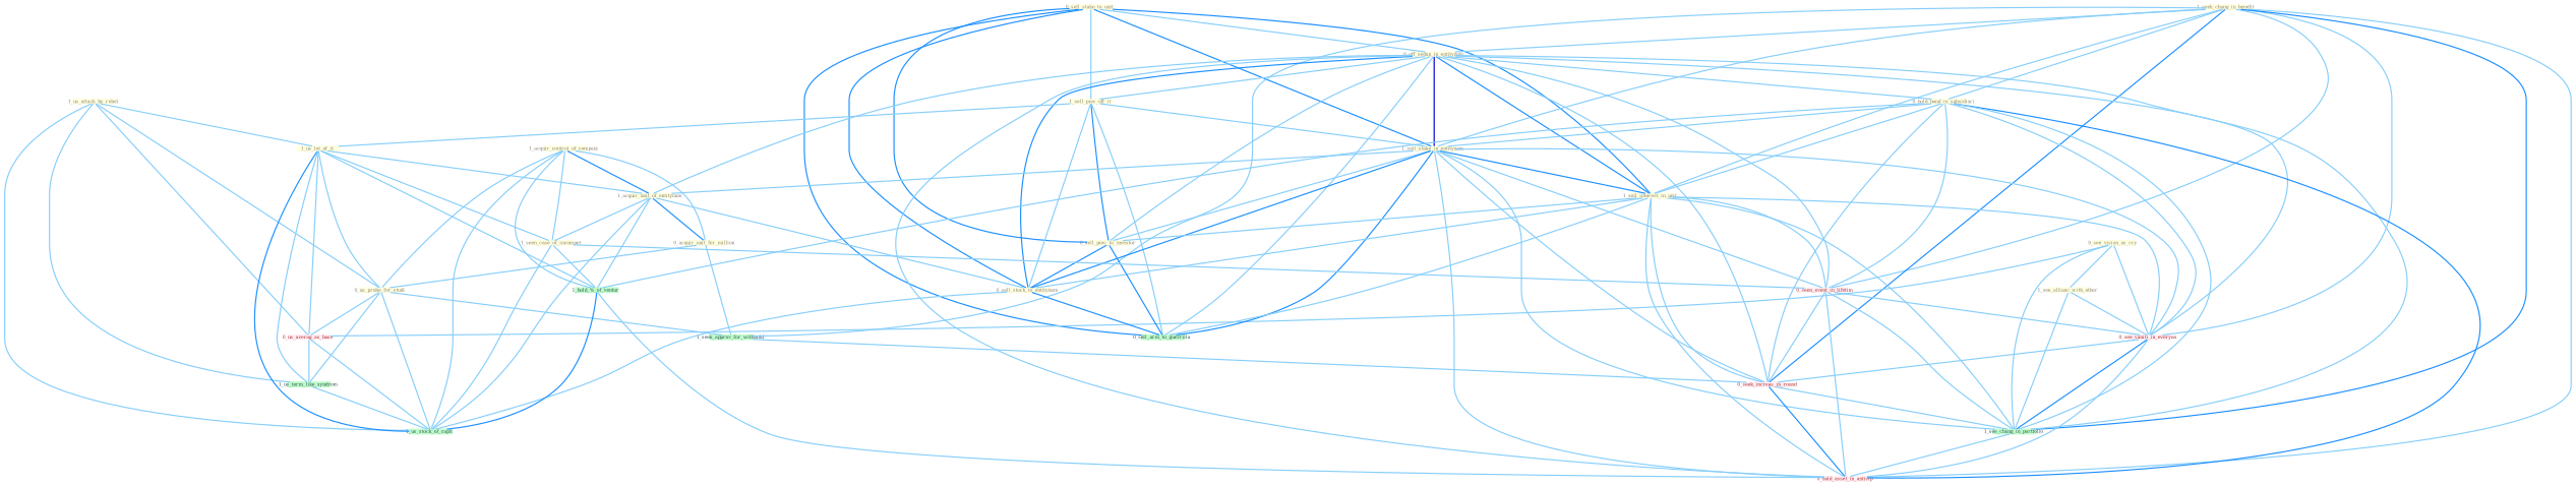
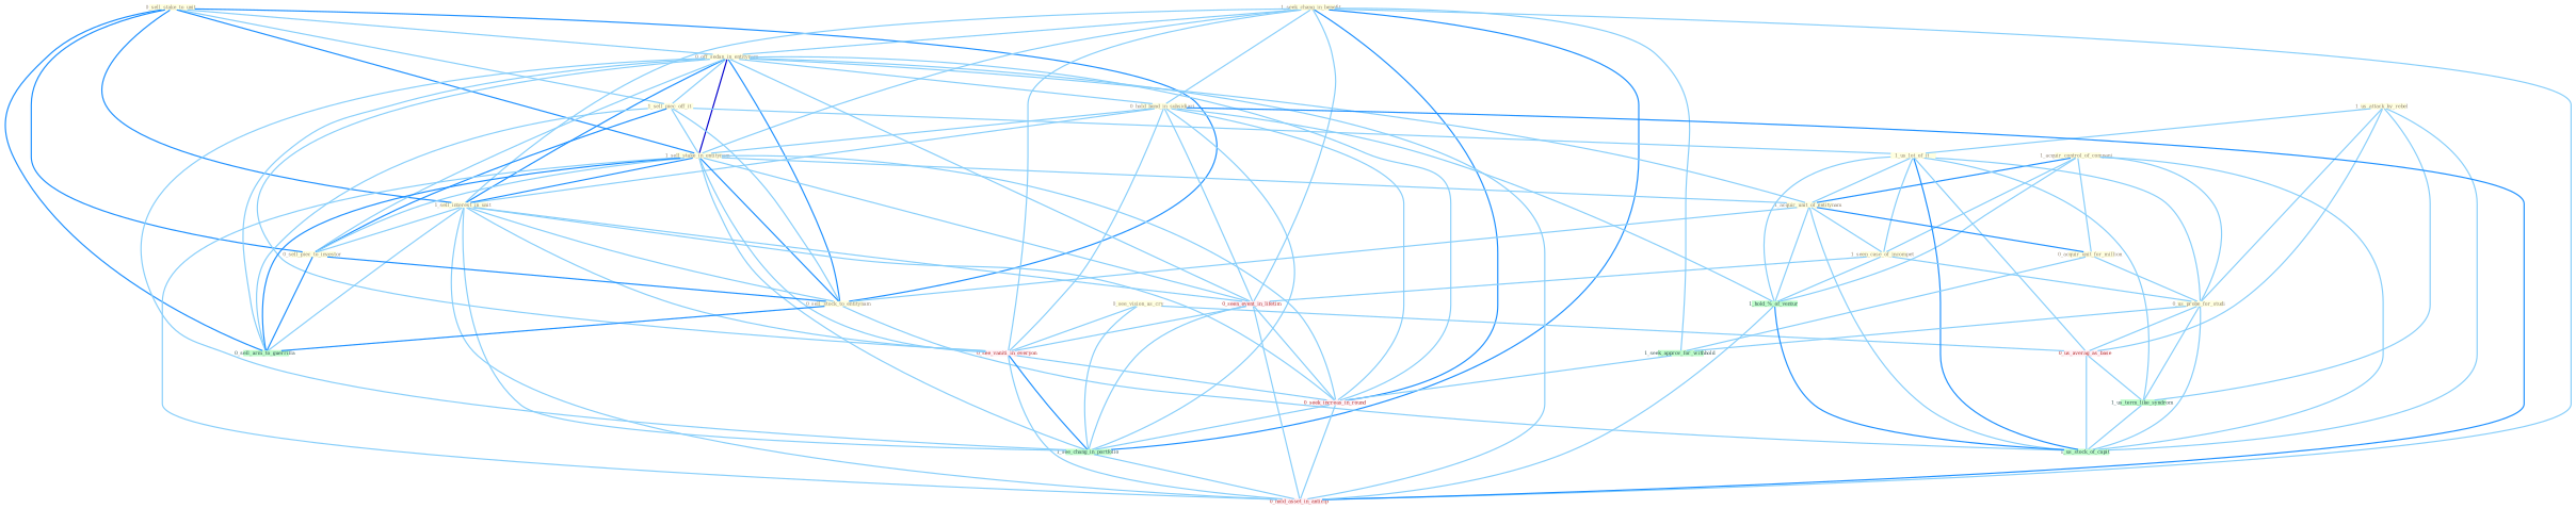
  graph {
    node [color="#ffffe0" fixedsize=true fontcolor="#8b7d6b" fontsize=4 shape=polygon style=filled]
    edge [color="#87cefa" w=1]
    "0_sell_stake_to_unit " [height=.06 width=.5]
    "1_seek_chang_in_benefit " [height=.06 width=.5]
    "1_acquir_control_of_compani " [height=.06 width=.5]
    "0_see_vision_as_cry " [height=.06 width=.5]
    n5 [height=.06 label="0_off_sedan_in_entitynam" width=.5]
    "1_us_attack_by_rebel " [height=.06 width=.5]
    "1_sell_piec_off_it " [height=.06 width=.5]
    "1_us_lot_of_it " [height=.06 width=.5]
    "0_hold_bond_in_subsidiari " [height=.06 width=.5]
    "1_sell_stake_in_entitynam " [height=.06 width=.5]
    "1_sell_interest_in_unit " [height=.06 width=.5]
    "0_sell_piec_to_investor " [height=.06 width=.5]
    "1_acquir_unit_of_entitynam " [height=.06 width=.5]
    "0_acquir_unit_for_million " [height=.06 width=.5]
    "1_seen_case_of_incompet " [height=.06 width=.5]
-   "1_see_allianc_with_other " [height=.06 width=.5]
    "0_us_probe_for_studi " [height=.06 width=.5]
    "0_sell_stock_to_entitynam " [height=.06 width=.5]
    "0_seen_event_in_lifetim " [color="#fff0f5" fontcolor="#b22222" height=.06 width=.5]
    "0_us_averag_as_base " [color="#fff0f5" fontcolor="#b22222" height=.06 width=.5]
    "0_see_vaniti_in_everyon " [color="#fff0f5" fontcolor="#b22222" height=.06 width=.5]
    "0_seek_increas_in_round " [color="#fff0f5" fontcolor="#b22222" height=.06 width=.5]
    "0_hold_asset_in_anticip " [color="#fff0f5" fontcolor="#b22222" height=.06 width=.5]
    "0_sell_arm_to_guerrilla " [color="#BDFCC9" fontcolor="#2f4f4f" height=.06 width=.5]
    "1_seek_approv_for_withhold " [color="#BDFCC9" fontcolor="#2f4f4f" height=.06 width=.5]
    "1_see_chang_in_portfolio " [color="#BDFCC9" fontcolor="#2f4f4f" height=.06 width=.5]
    "1_hold_%_of_ventur " [color="#BDFCC9" fontcolor="#2f4f4f" height=.06 width=.5]
    "1_us_stock_of_capit " [color="#BDFCC9" fontcolor="#2f4f4f" height=.06 width=.5]
    "1_us_term_like_syndrom " [color="#BDFCC9" fontcolor="#2f4f4f" height=.06 width=.5]
    subgraph sub_1 {
      "0_sell_stake_to_unit "
      "1_seek_chang_in_benefit "
      "1_acquir_control_of_compani "
      "0_see_vision_as_cry "
      n5
      "1_us_attack_by_rebel "
      "1_sell_piec_off_it "
      "1_us_lot_of_it "
      "0_hold_bond_in_subsidiari "
      "1_sell_stake_in_entitynam "
      "1_sell_interest_in_unit "
      "0_sell_piec_to_investor "
      "1_acquir_unit_of_entitynam "
      "0_acquir_unit_for_million "
      "1_seen_case_of_incompet "
-     "1_see_allianc_with_other "
      "0_us_probe_for_studi "
      "0_sell_stock_to_entitynam "
    }
    subgraph sub_2 {
      "0_seen_event_in_lifetim "
      "0_us_averag_as_base "
      "0_see_vaniti_in_everyon "
      "0_seek_increas_in_round "
      "0_hold_asset_in_anticip "
    }
    "0_sell_stake_to_unit " -- n5
    "0_sell_stake_to_unit " -- "1_sell_piec_off_it "
    "0_sell_stake_to_unit " -- "1_sell_stake_in_entitynam " [color="#1e90ff" w=2]
    "0_sell_stake_to_unit " -- "1_sell_interest_in_unit " [color="#1e90ff" w=2]
    "0_sell_stake_to_unit " -- "0_sell_piec_to_investor " [color="#1e90ff" w=2]
    "0_sell_stake_to_unit " -- "0_sell_stock_to_entitynam " [color="#1e90ff" w=2]
    "0_sell_stake_to_unit " -- "0_sell_arm_to_guerrilla " [color="#1e90ff" w=2]
    "1_seek_chang_in_benefit " -- n5
    "1_seek_chang_in_benefit " -- "0_hold_bond_in_subsidiari "
    "1_seek_chang_in_benefit " -- "1_sell_stake_in_entitynam "
    "1_seek_chang_in_benefit " -- "1_sell_interest_in_unit "
    "1_seek_chang_in_benefit " -- "0_seen_event_in_lifetim "
    "1_seek_chang_in_benefit " -- "0_see_vaniti_in_everyon "
    "1_seek_chang_in_benefit " -- "0_seek_increas_in_round " [color="#1e90ff" w=2]
    "1_seek_chang_in_benefit " -- "0_hold_asset_in_anticip "
    "1_seek_chang_in_benefit " -- "1_seek_approv_for_withhold "
    "1_seek_chang_in_benefit " -- "1_see_chang_in_portfolio " [color="#1e90ff" w=2]
    "1_acquir_control_of_compani " -- "1_acquir_unit_of_entitynam " [color="#1e90ff" w=2]
    "1_acquir_control_of_compani " -- "0_acquir_unit_for_million "
    "1_acquir_control_of_compani " -- "1_seen_case_of_incompet "
    "1_acquir_control_of_compani " -- "0_us_probe_for_studi "
    "1_acquir_control_of_compani " -- "1_hold_%_of_ventur "
    "1_acquir_control_of_compani " -- "1_us_stock_of_capit "
-   "0_see_vision_as_cry " -- "1_see_allianc_with_other "
    "0_see_vision_as_cry " -- "0_us_averag_as_base "
    "0_see_vision_as_cry " -- "0_see_vaniti_in_everyon "
    "0_see_vision_as_cry " -- "1_see_chang_in_portfolio "
    n5 -- "1_sell_piec_off_it "
    n5 -- "0_hold_bond_in_subsidiari "
    n5 -- "1_sell_stake_in_entitynam " [color="#0000cd" w=3]
    n5 -- "1_sell_interest_in_unit " [color="#1e90ff" w=2]
    n5 -- "0_sell_piec_to_investor "
    n5 -- "1_acquir_unit_of_entitynam "
    n5 -- "0_sell_stock_to_entitynam " [color="#1e90ff" w=2]
    n5 -- "0_seen_event_in_lifetim "
    n5 -- "0_see_vaniti_in_everyon "
    n5 -- "0_seek_increas_in_round "
    n5 -- "0_hold_asset_in_anticip "
    n5 -- "0_sell_arm_to_guerrilla "
    n5 -- "1_see_chang_in_portfolio "
    "1_us_attack_by_rebel " -- "1_us_lot_of_it "
    "1_us_attack_by_rebel " -- "0_us_probe_for_studi "
    "1_us_attack_by_rebel " -- "0_us_averag_as_base "
    "1_us_attack_by_rebel " -- "1_us_stock_of_capit "
    "1_us_attack_by_rebel " -- "1_us_term_like_syndrom "
    "1_sell_piec_off_it " -- "1_us_lot_of_it "
    "1_sell_piec_off_it " -- "1_sell_stake_in_entitynam "
    "1_sell_piec_off_it " -- "0_sell_piec_to_investor " [color="#1e90ff" w=2]
    "1_sell_piec_off_it " -- "0_sell_stock_to_entitynam "
    "1_sell_piec_off_it " -- "0_sell_arm_to_guerrilla "
    "1_us_lot_of_it " -- "1_acquir_unit_of_entitynam "
    "1_us_lot_of_it " -- "1_seen_case_of_incompet "
    "1_us_lot_of_it " -- "0_us_probe_for_studi "
    "1_us_lot_of_it " -- "0_us_averag_as_base "
    "1_us_lot_of_it " -- "1_hold_%_of_ventur "
    "1_us_lot_of_it " -- "1_us_stock_of_capit " [color="#1e90ff" w=2]
    "1_us_lot_of_it " -- "1_us_term_like_syndrom "
    "0_hold_bond_in_subsidiari " -- "1_sell_stake_in_entitynam "
    "0_hold_bond_in_subsidiari " -- "1_sell_interest_in_unit "
    "0_hold_bond_in_subsidiari " -- "0_seen_event_in_lifetim "
    "0_hold_bond_in_subsidiari " -- "0_see_vaniti_in_everyon "
    "0_hold_bond_in_subsidiari " -- "0_seek_increas_in_round "
    "0_hold_bond_in_subsidiari " -- "0_hold_asset_in_anticip " [color="#1e90ff" w=2]
    "0_hold_bond_in_subsidiari " -- "1_see_chang_in_portfolio "
    "0_hold_bond_in_subsidiari " -- "1_hold_%_of_ventur "
    "1_sell_stake_in_entitynam " -- "1_sell_interest_in_unit " [color="#1e90ff" w=2]
    "1_sell_stake_in_entitynam " -- "0_sell_piec_to_investor "
    "1_sell_stake_in_entitynam " -- "1_acquir_unit_of_entitynam "
    "1_sell_stake_in_entitynam " -- "0_sell_stock_to_entitynam " [color="#1e90ff" w=2]
    "1_sell_stake_in_entitynam " -- "0_seen_event_in_lifetim "
    "1_sell_stake_in_entitynam " -- "0_see_vaniti_in_everyon "
    "1_sell_stake_in_entitynam " -- "0_seek_increas_in_round "
    "1_sell_stake_in_entitynam " -- "0_hold_asset_in_anticip "
    "1_sell_stake_in_entitynam " -- "0_sell_arm_to_guerrilla " [color="#1e90ff"]
    "1_sell_stake_in_entitynam " -- "1_see_chang_in_portfolio "
    "1_sell_interest_in_unit " -- "0_sell_piec_to_investor "
    "1_sell_interest_in_unit " -- "0_sell_stock_to_entitynam "
    "1_sell_interest_in_unit " -- "0_seen_event_in_lifetim "
    "1_sell_interest_in_unit " -- "0_see_vaniti_in_everyon "
    "1_sell_interest_in_unit " -- "0_seek_increas_in_round "
    "1_sell_interest_in_unit " -- "0_hold_asset_in_anticip "
    "1_sell_interest_in_unit " -- "0_sell_arm_to_guerrilla "
    "1_sell_interest_in_unit " -- "1_see_chang_in_portfolio "
    "0_sell_piec_to_investor " -- "0_sell_stock_to_entitynam " [color="#1e90ff" w=2]
    "0_sell_piec_to_investor " -- "0_sell_arm_to_guerrilla " [color="#1e90ff" w=2]
    "1_acquir_unit_of_entitynam " -- "0_acquir_unit_for_million " [color="#1e90ff" w=2]
    "1_acquir_unit_of_entitynam " -- "1_seen_case_of_incompet "
    "1_acquir_unit_of_entitynam " -- "0_sell_stock_to_entitynam "
    "1_acquir_unit_of_entitynam " -- "1_hold_%_of_ventur "
    "1_acquir_unit_of_entitynam " -- "1_us_stock_of_capit "
    "0_acquir_unit_for_million " -- "0_us_probe_for_studi "
    "0_acquir_unit_for_million " -- "1_seek_approv_for_withhold "
    "1_seen_case_of_incompet " -- "0_seen_event_in_lifetim "
    "1_seen_case_of_incompet " -- "1_hold_%_of_ventur "
-   "1_seen_case_of_incompet " -- "1_us_stock_of_capit "
-   "1_see_allianc_with_other " -- "0_see_vaniti_in_everyon "
-   "1_see_allianc_with_other " -- "1_see_chang_in_portfolio "
+   "1_seen_case_of_incompet " -- "0_us_probe_for_studi "
    "0_us_probe_for_studi " -- "0_us_averag_as_base "
    "0_us_probe_for_studi " -- "1_seek_approv_for_withhold "
    "0_us_probe_for_studi " -- "1_us_stock_of_capit "
    "0_us_probe_for_studi " -- "1_us_term_like_syndrom "
    "0_sell_stock_to_entitynam " -- "0_sell_arm_to_guerrilla " [color="#1e90ff" w=2]
    "0_sell_stock_to_entitynam " -- "1_us_stock_of_capit "
    "0_seen_event_in_lifetim " -- "0_see_vaniti_in_everyon "
    "0_seen_event_in_lifetim " -- "0_seek_increas_in_round "
    "0_seen_event_in_lifetim " -- "0_hold_asset_in_anticip "
    "0_seen_event_in_lifetim " -- "1_see_chang_in_portfolio "
    "0_us_averag_as_base " -- "1_us_stock_of_capit "
    "0_us_averag_as_base " -- "1_us_term_like_syndrom "
    "0_see_vaniti_in_everyon " -- "0_seek_increas_in_round "
    "0_see_vaniti_in_everyon " -- "0_hold_asset_in_anticip "
    "0_see_vaniti_in_everyon " -- "1_see_chang_in_portfolio " [color="#1e90ff" w=2]
-   "0_seek_increas_in_round " -- "0_hold_asset_in_anticip " [color="#1e90ff"]
+   "0_seek_increas_in_round " -- "0_hold_asset_in_anticip "
    "0_seek_increas_in_round " -- "1_see_chang_in_portfolio "
    "1_seek_approv_for_withhold " -- "0_seek_increas_in_round "
    "1_see_chang_in_portfolio " -- "0_hold_asset_in_anticip "
    "1_hold_%_of_ventur " -- "0_hold_asset_in_anticip "
    "1_hold_%_of_ventur " -- "1_us_stock_of_capit " [color="#1e90ff"]
    "1_us_term_like_syndrom " -- "1_us_stock_of_capit "
  }
